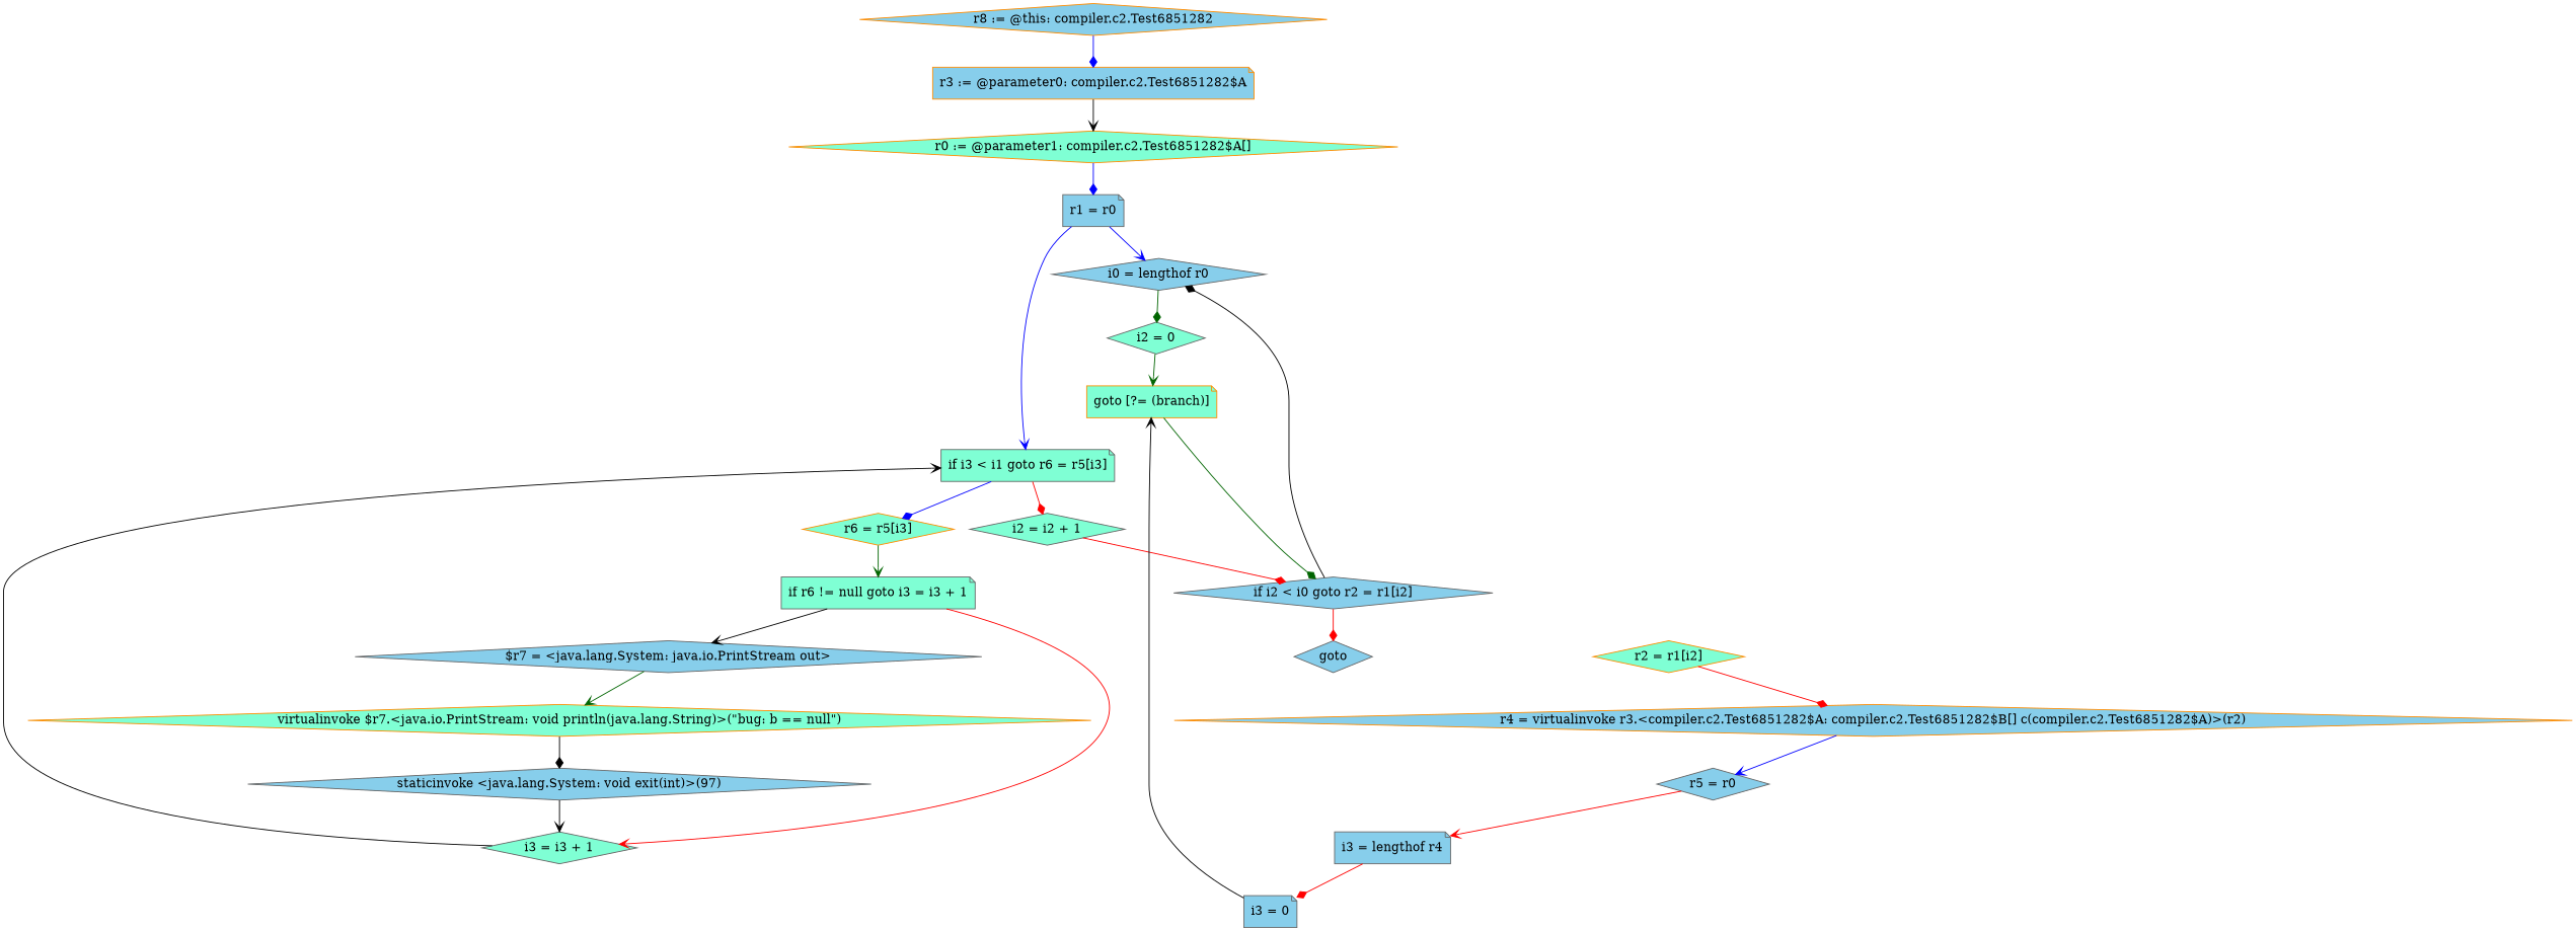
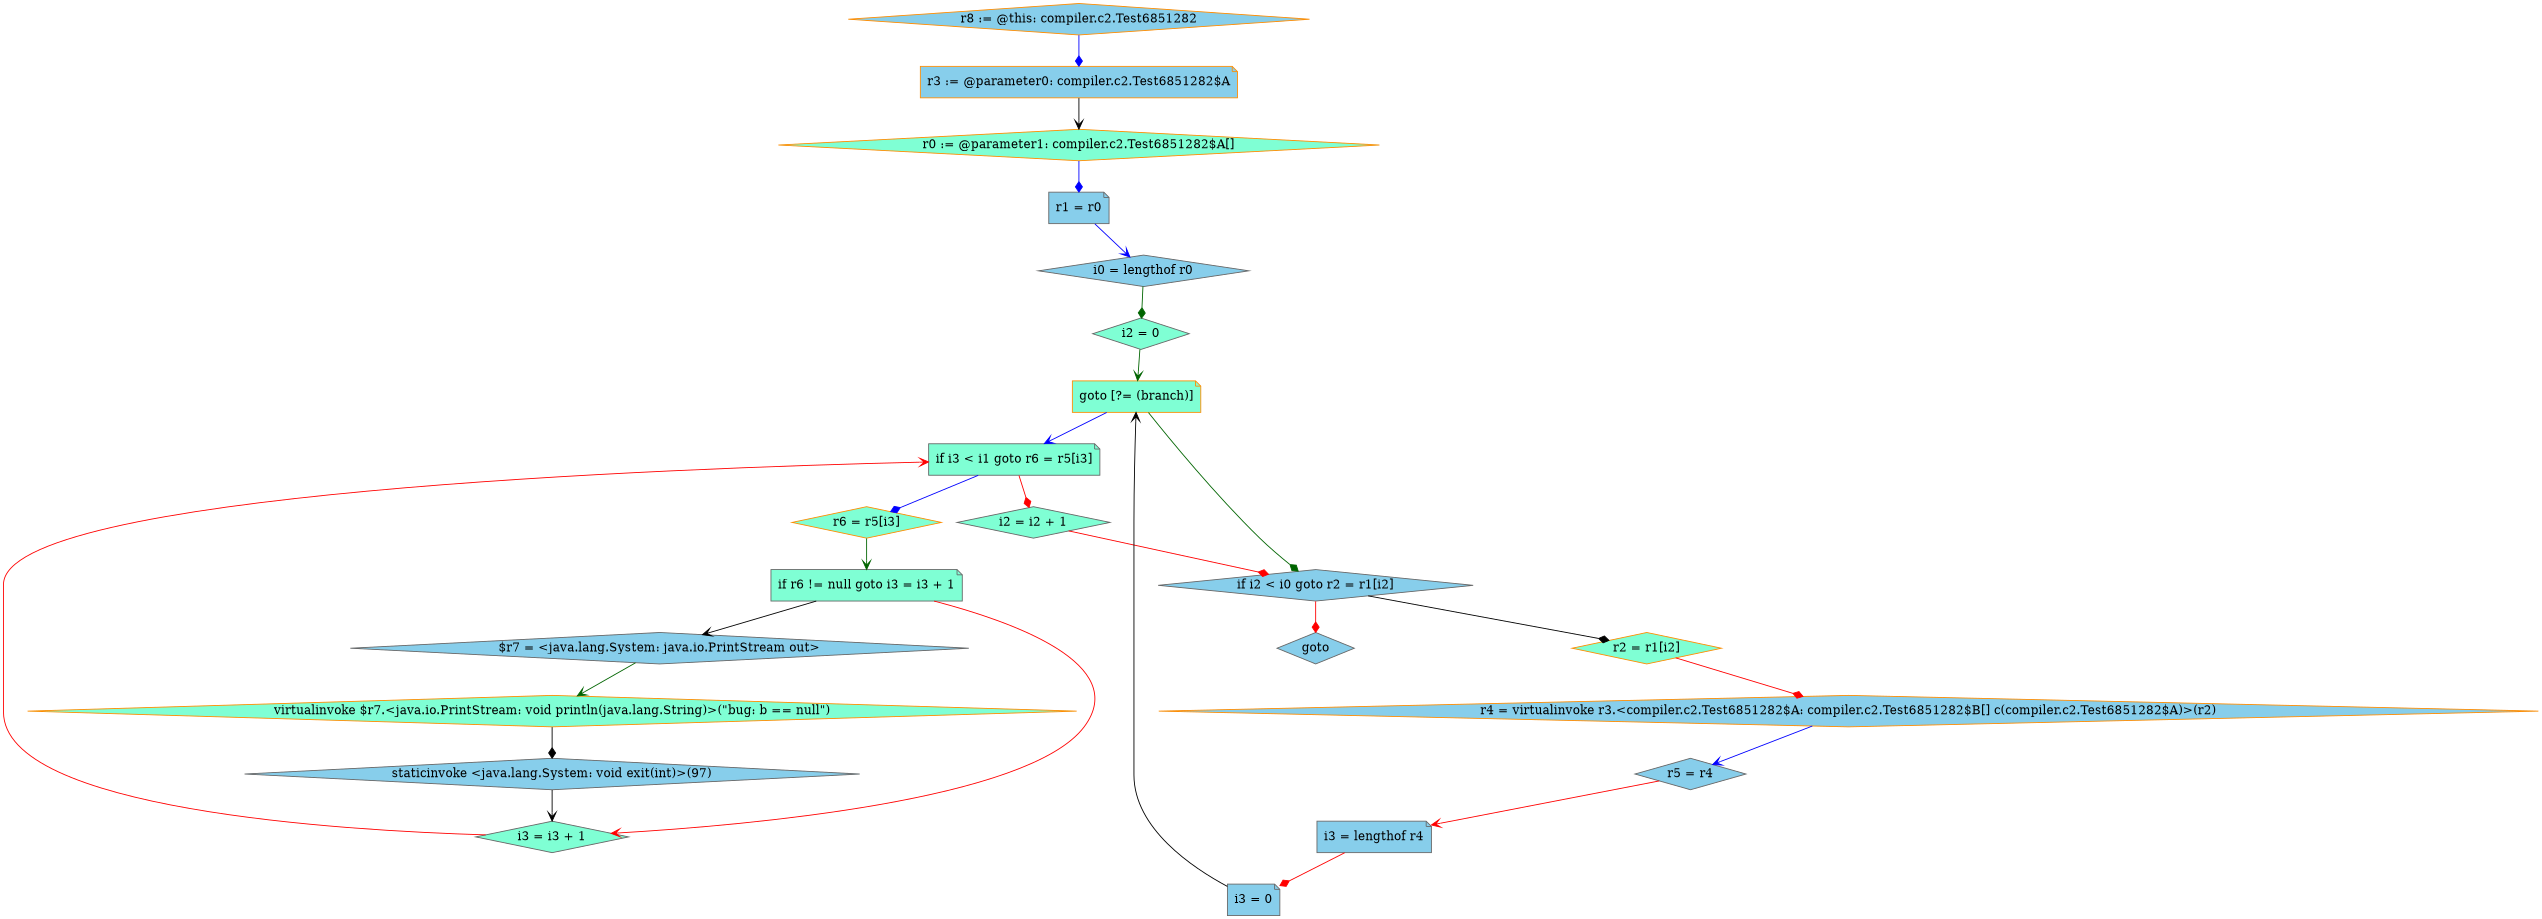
  digraph {
    fontname="DejaVu Serif"
    node [color=gray40 fillcolor=skyblue fontname="DejaVu Serif" shape=diamond style=filled]
    edge [arrowhead=vee color=red fontname="DejaVu Serif"]
    "r8 := @this: compiler.c2.Test6851282" [color=darkorange]
    "r3 := @parameter0: compiler.c2.Test6851282$A" [color=darkorange shape=note]
    "r0 := @parameter1: compiler.c2.Test6851282$A[]" [color=darkorange fillcolor=aquamarine]
    "r1 = r0" [shape=note]
    "i0 = lengthof r0"
    "i2 = 0" [fillcolor=aquamarine]
    "goto [?= (branch)]" [color=darkorange fillcolor=aquamarine shape=note]
    "if i3 < i1 goto r6 = r5[i3]" [fillcolor=aquamarine shape=note]
    "if i2 < i0 goto r2 = r1[i2]"
    "r6 = r5[i3]" [color=darkorange fillcolor=aquamarine]
    "i2 = i2 + 1" [fillcolor=aquamarine]
    "r2 = r1[i2]" [color=darkorange fillcolor=aquamarine]
    n13 [label=goto]
    "r4 = virtualinvoke r3.<compiler.c2.Test6851282$A: compiler.c2.Test6851282$B[] c(compiler.c2.Test6851282$A)>(r2)" [color=darkorange]
-   "r5 = r4" [label="r5 = r0"]
+   "r5 = r4"
    n16 [label="i3 = lengthof r4" shape=note]
    "i3 = 0" [shape=note]
    "if r6 != null goto i3 = i3 + 1" [fillcolor=aquamarine shape=note]
    "$r7 = <java.lang.System: java.io.PrintStream out>"
    "i3 = i3 + 1" [fillcolor=aquamarine]
    "virtualinvoke $r7.<java.io.PrintStream: void println(java.lang.String)>(\"bug: b == null\")" [color=darkorange fillcolor=aquamarine]
    "staticinvoke <java.lang.System: void exit(int)>(97)"
    "r8 := @this: compiler.c2.Test6851282" -> "r3 := @parameter0: compiler.c2.Test6851282$A" [arrowhead=diamond color=blue]
    "r3 := @parameter0: compiler.c2.Test6851282$A" -> "r0 := @parameter1: compiler.c2.Test6851282$A[]" [color=black]
    "r0 := @parameter1: compiler.c2.Test6851282$A[]" -> "r1 = r0" [arrowhead=diamond color=blue]
    "r1 = r0" -> "i0 = lengthof r0" [color=blue]
    "i0 = lengthof r0" -> "i2 = 0" [arrowhead=diamond color=darkgreen]
    "i2 = 0" -> "goto [?= (branch)]" [color=darkgreen]
-   "r1 = r0" -> "if i3 < i1 goto r6 = r5[i3]" [color=blue]
+   "goto [?= (branch)]" -> "if i3 < i1 goto r6 = r5[i3]" [color=blue]
    "goto [?= (branch)]" -> "if i2 < i0 goto r2 = r1[i2]" [arrowhead=diamond color=darkgreen]
    "if i3 < i1 goto r6 = r5[i3]" -> "r6 = r5[i3]" [arrowhead=diamond color=blue]
    "if i3 < i1 goto r6 = r5[i3]" -> "i2 = i2 + 1" [arrowhead=diamond]
-   "if i2 < i0 goto r2 = r1[i2]" -> "i0 = lengthof r0" [arrowhead=diamond color=black]
+   "if i2 < i0 goto r2 = r1[i2]" -> "r2 = r1[i2]" [arrowhead=diamond color=black]
    "if i2 < i0 goto r2 = r1[i2]" -> n13 [arrowhead=diamond]
    "r6 = r5[i3]" -> "if r6 != null goto i3 = i3 + 1" [color=darkgreen]
    "i2 = i2 + 1" -> "if i2 < i0 goto r2 = r1[i2]" [arrowhead=diamond]
    "r2 = r1[i2]" -> "r4 = virtualinvoke r3.<compiler.c2.Test6851282$A: compiler.c2.Test6851282$B[] c(compiler.c2.Test6851282$A)>(r2)" [arrowhead=diamond]
    "r4 = virtualinvoke r3.<compiler.c2.Test6851282$A: compiler.c2.Test6851282$B[] c(compiler.c2.Test6851282$A)>(r2)" -> "r5 = r4" [color=blue]
    "r5 = r4" -> n16
    n16 -> "i3 = 0" [arrowhead=diamond]
    "i3 = 0" -> "goto [?= (branch)]" [color=black]
    "if r6 != null goto i3 = i3 + 1" -> "$r7 = <java.lang.System: java.io.PrintStream out>" [color=black]
    "if r6 != null goto i3 = i3 + 1" -> "i3 = i3 + 1"
    "$r7 = <java.lang.System: java.io.PrintStream out>" -> "virtualinvoke $r7.<java.io.PrintStream: void println(java.lang.String)>(\"bug: b == null\")" [color=darkgreen]
-   "i3 = i3 + 1" -> "if i3 < i1 goto r6 = r5[i3]" [color=black]
+   "i3 = i3 + 1" -> "if i3 < i1 goto r6 = r5[i3]"
    "virtualinvoke $r7.<java.io.PrintStream: void println(java.lang.String)>(\"bug: b == null\")" -> "staticinvoke <java.lang.System: void exit(int)>(97)" [arrowhead=diamond color=black]
    "staticinvoke <java.lang.System: void exit(int)>(97)" -> "i3 = i3 + 1" [color=black]
  }
